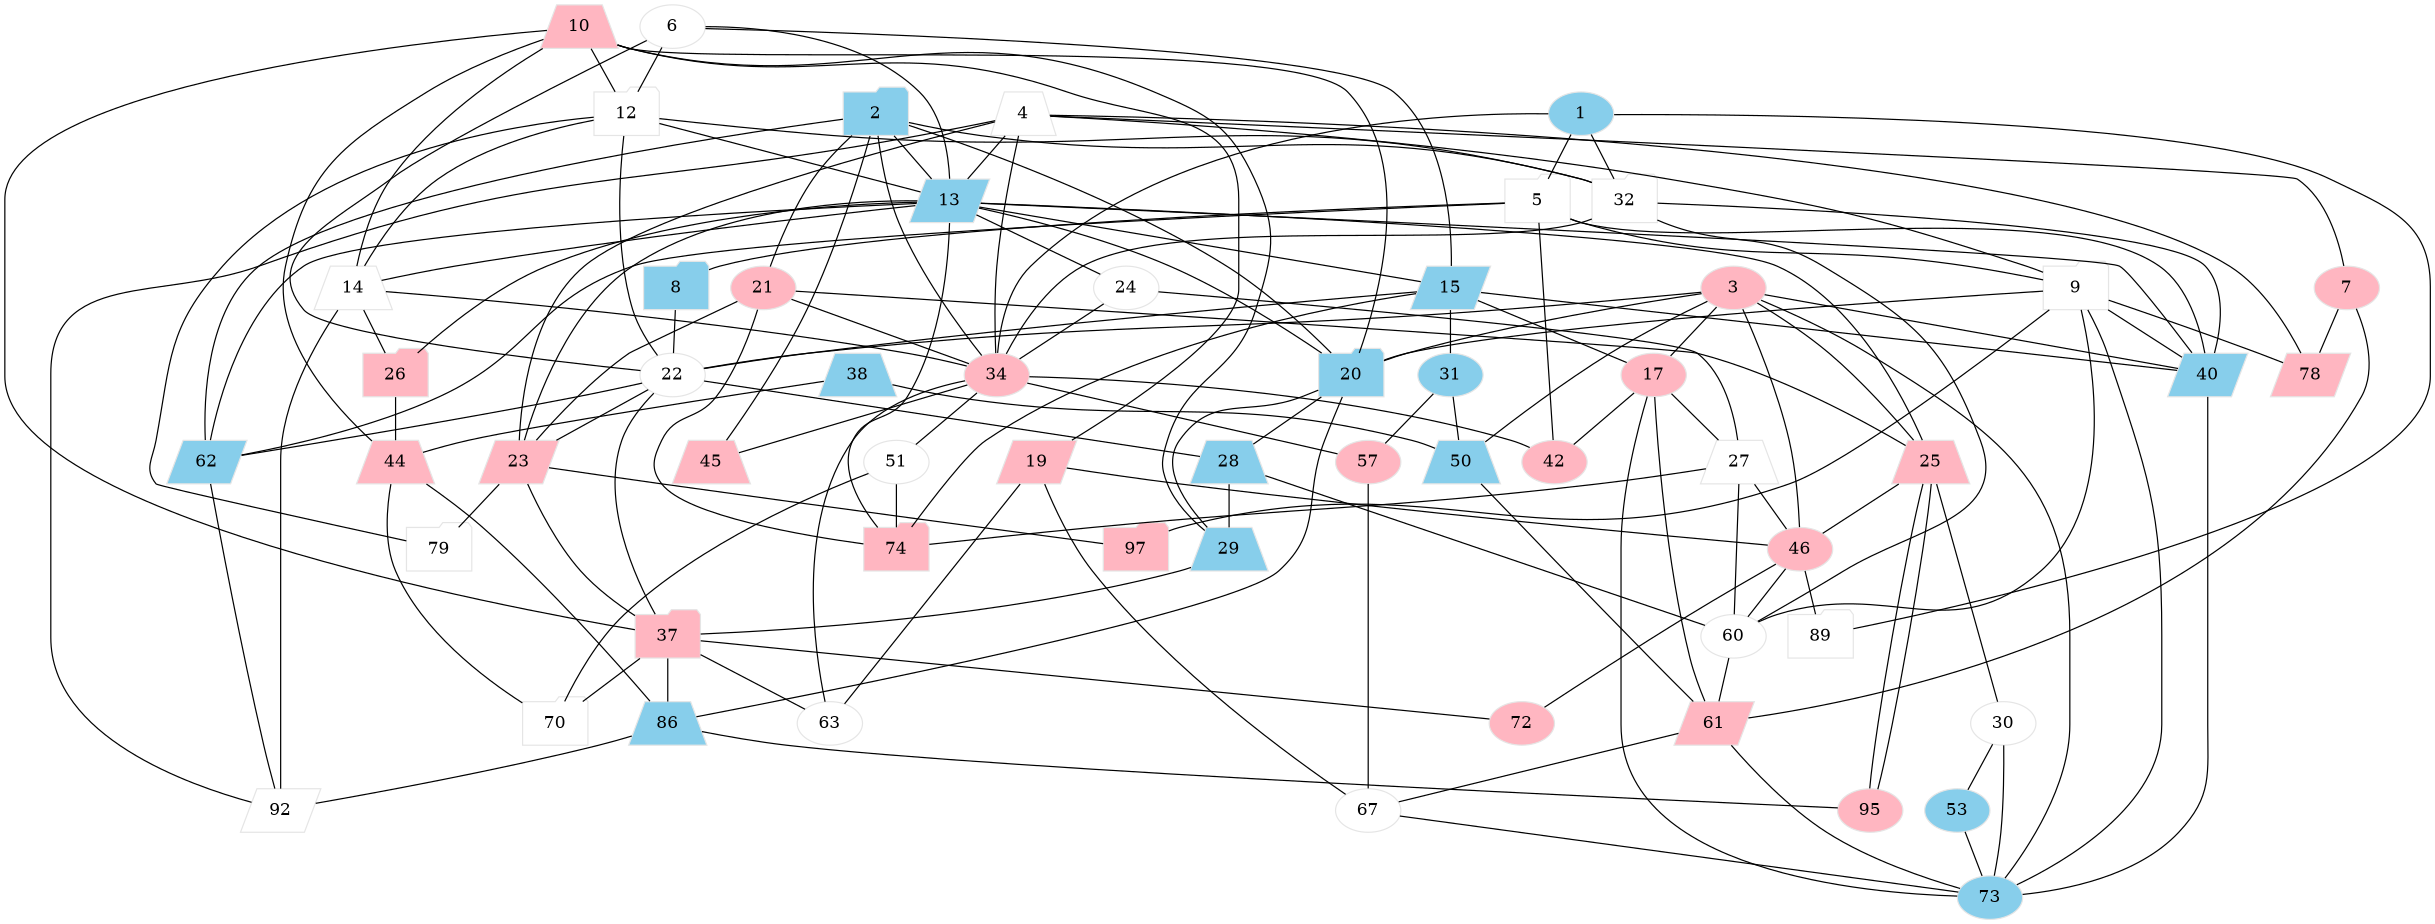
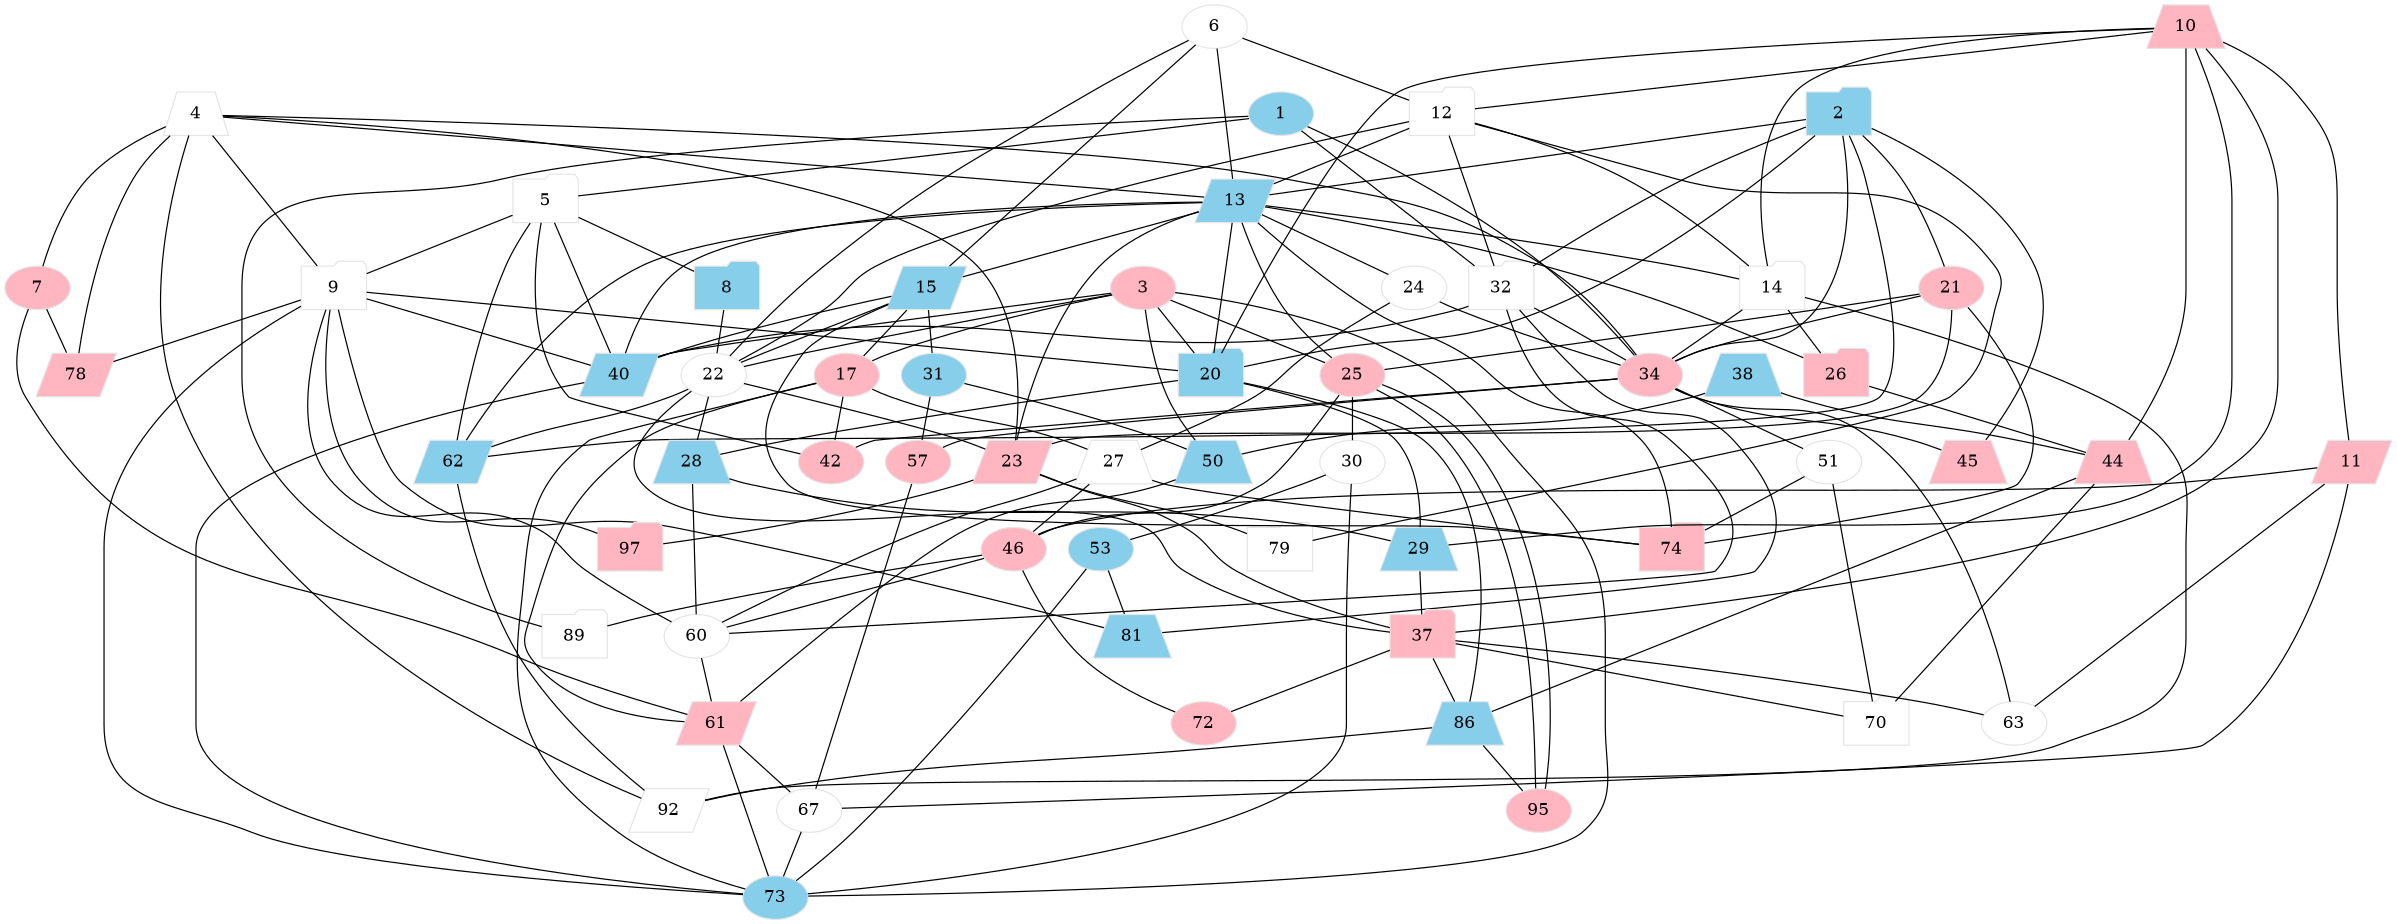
  graph {
    node [color=gray90 fillcolor=lightpink shape=ellipse style=filled]
    1 [fillcolor=skyblue super="+48"]
    5 [fillcolor=white shape=folder super="+65"]
    32 [fillcolor=white shape=folder super="+47"]
    34 [super="+75"]
    89 [fillcolor=white shape=folder]
    62 [fillcolor=skyblue shape=parallelogram super="+74"]
    40 [fillcolor=skyblue shape=parallelogram super="+58"]
    9 [fillcolor=white shape=folder super="+54"]
    8 [fillcolor=skyblue shape=folder]
    42 [super="+71"]
    60 [fillcolor=white super="+82"]
+   81 [fillcolor=skyblue shape=trapezium]
    45 [shape=trapezium]
    63 [fillcolor=white]
    57 [super="+93"]
    51 [fillcolor=white super="+69"]
    2 [fillcolor=skyblue shape=folder super="+35"]
    13 [fillcolor=skyblue shape=parallelogram super="+41"]
    20 [fillcolor=skyblue shape=folder super="+52"]
    21 [super="+59"]
-   25 [shape=trapezium super="+68"]
+   25 [super="+68"]
    23 [shape=parallelogram super="+66"]
    15 [fillcolor=skyblue shape=parallelogram super="+19"]
-   14 [fillcolor=white shape=trapezium super="+87"]
+   14 [fillcolor=white shape=folder super="+87"]
    24 [fillcolor=white]
    26 [shape=folder]
    n27 [label=74 shape=folder super="+88"]
    29 [fillcolor=skyblue shape=trapezium]
    28 [fillcolor=skyblue shape=trapezium super="+39"]
    86 [fillcolor=skyblue shape=trapezium super="+91"]
    92 [fillcolor=white shape=parallelogram super="+94"]
    3 [super="+80"]
    17 [super="+18"]
    22 [fillcolor=white super="+43"]
    46 [super="+64"]
    50 [fillcolor=skyblue shape=trapezium super="+84"]
    73 [fillcolor=skyblue super="+96"]
    61 [shape=parallelogram super="+83"]
    27 [fillcolor=white shape=trapezium super="+90"]
    37 [shape=folder super="+77"]
    30 [fillcolor=white]
    95
    72
    4 [fillcolor=white shape=trapezium super="+49"]
    7 [super="+36"]
    78 [shape=parallelogram]
    97 [shape=folder]
    79 [fillcolor=white shape=folder]
    6 [fillcolor=white super="+85"]
    12 [fillcolor=white shape=folder super="+16"]
    31 [fillcolor=skyblue]
    67 [fillcolor=white]
    10 [shape=trapezium super="+55"]
-   11 [shape=parallelogram super="+33" label=19]
+   11 [shape=parallelogram super="+33"]
    44 [shape=trapezium super="+56"]
    70 [fillcolor=white shape=folder]
    53 [fillcolor=skyblue]
    38 [fillcolor=skyblue shape=trapezium]
    1 -- 5
    1 -- 32
    1 -- 34
    1 -- 89
    5 -- 62
    5 -- 40
    5 -- 9
    5 -- 8
    5 -- 42
    32 -- 34
    32 -- 40
    32 -- 60
+   32 -- 81
    34 -- 42
    34 -- 45
    34 -- 63
    34 -- 57 [weight=2]
    34 -- 51
    62 -- 92
    40 -- 73
    9 -- 40
    9 -- 60
+   9 -- 81
    9 -- 20
    9 -- 73
    9 -- 78
    9 -- 97
    8 -- 22
    60 -- 61
    57 -- 67 [weight=2]
    51 -- n27
    51 -- 70
    2 -- 32
    2 -- 34
    2 -- 62
    2 -- 45
    2 -- 13
    2 -- 20
    2 -- 21
    13 -- 62
    13 -- 40
    13 -- 20
    13 -- 25
    13 -- 23
    13 -- 15
    13 -- 14
    13 -- 24
    13 -- 26
    13 -- n27
    20 -- 29
    20 -- 28
    20 -- 86
    21 -- 34
    21 -- 25
    21 -- 23
    21 -- n27
    25 -- 46
    25 -- 30
    25 -- 95
    25 -- 95
    23 -- 37
    23 -- 97
    23 -- 79
    15 -- 40
    15 -- n27
    15 -- 17
    15 -- 22
    15 -- 31
    14 -- 34
    14 -- 26
    14 -- 92 [weight=2]
    24 -- 34
    24 -- 27
    26 -- 44
    29 -- 37
    28 -- 60
    28 -- 29
    86 -- 92
    86 -- 95
    3 -- 40
    3 -- 20
    3 -- 25
    3 -- 17
    3 -- 22
-   3 -- 46
    3 -- 50
    3 -- 73
    17 -- 42
    17 -- 73
    17 -- 61
    17 -- 27
    22 -- 62
    22 -- 23
    22 -- 28
    22 -- 37
    46 -- 89
    46 -- 60
    46 -- 72
    50 -- 61
    61 -- 73
    61 -- 67
    27 -- 60
    27 -- n27
    27 -- 46
    37 -- 63
    37 -- 86
    37 -- 72
    37 -- 70
    30 -- 73
    30 -- 53
    4 -- 34
    4 -- 9
    4 -- 13
    4 -- 23
    4 -- 92
    4 -- 7
    4 -- 78
    7 -- 61
    7 -- 78
    6 -- 13
    6 -- 15
    6 -- 22
    6 -- 12 [weight=2]
    12 -- 32
    12 -- 13
    12 -- 14
    12 -- 22
    12 -- 79
    31 -- 57
    31 -- 50
    67 -- 73
    10 -- 20
    10 -- 14
    10 -- 29
    10 -- 37
    10 -- 12
    10 -- 11
    10 -- 44
    11 -- 63
    11 -- 46
    11 -- 67
    44 -- 86
    44 -- 70
+   53 -- 81
    53 -- 73
    38 -- 50
    38 -- 44
  }
